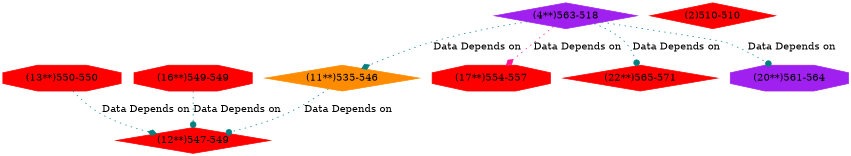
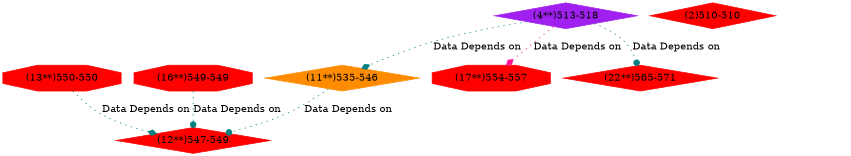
  digraph {
    node [color=red shape=diamond style=filled]
    edge [arrowhead=dot color=teal style=dotted]
    n1 [label="(13**)550-550" shape=octagon]
    n2 [label="(12**)547-549"]
    n3 [label="(16**)549-549" shape=octagon]
    n4 [color=darkorange label="(11**)535-546"]
    n5 [label="(17**)554-557" shape=octagon]
    n6 [label="(22**)565-571"]
-   n7 [color=purple label="(20**)561-564" shape=octagon]
-   n8 [color=purple label="(4**)563-518"]
+   n8 [color=purple label="(4**)513-518"]
    n9 [label="(2)510-510"]
    n1 -> n2 [arrowhead=diamond label="Data Depends on"]
    n3 -> n2 [label="Data Depends on"]
    n4 -> n2 [label="Data Depends on"]
    n8 -> n4 [arrowhead=diamond label="Data Depends on"]
    n8 -> n5 [arrowhead=diamond color=deeppink label="Data Depends on"]
    n8 -> n6 [label="Data Depends on"]
-   n8 -> n7 [label="Data Depends on"]
  }
